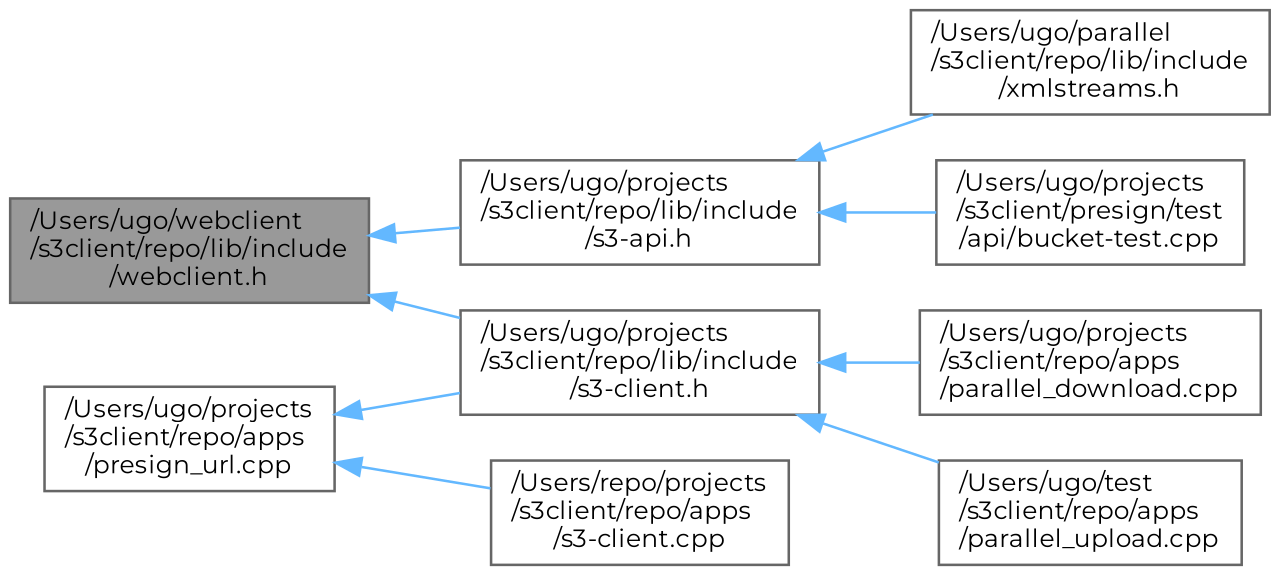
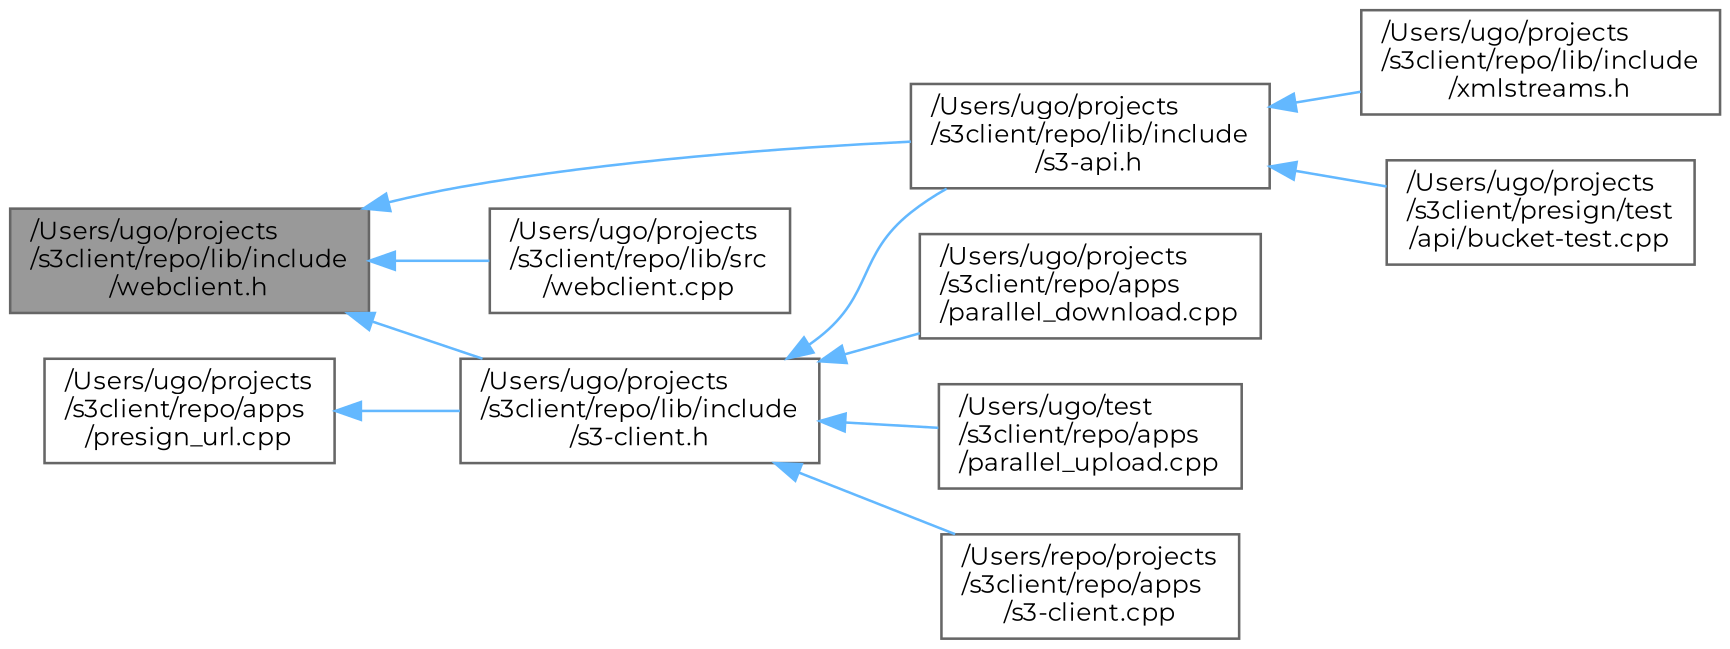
  digraph {
    fontname=Montserrat
    rankdir=LR
    node [color=grey40 fillcolor=white fontname=Montserrat fontsize=10 shape=box style=filled]
    edge [color=steelblue1 dir=back fontname=Montserrat fontsize=10 labelfontname=Helvetica labelfontsize=10 style=solid]
-   n1 [color=gray40 fillcolor=grey60 fontcolor=black height=0.2 label="/Users/ugo/webclient\l/s3client/repo/lib/include\l/webclient.h" width=0.4]
+   n1 [color=gray40 fillcolor=grey60 fontcolor=black height=0.2 label="/Users/ugo/projects\l/s3client/repo/lib/include\l/webclient.h" width=0.4]
    n2 [height=0.2 label="/Users/ugo/projects\l/s3client/repo/lib/include\l/s3-api.h" width=0.4]
    n3 [height=0.2 label="/Users/ugo/projects\l/s3client/repo/lib/include\l/s3-client.h" width=0.4]
-   n5 [height=0.2 label="/Users/ugo/parallel\l/s3client/repo/lib/include\l/xmlstreams.h" width=0.4]
+   n4 [height=0.2 label="/Users/ugo/projects\l/s3client/repo/lib/src\l/webclient.cpp" width=0.4]
+   n5 [height=0.2 label="/Users/ugo/projects\l/s3client/repo/lib/include\l/xmlstreams.h" width=0.4]
    n6 [height=0.2 label="/Users/ugo/projects\l/s3client/presign/test\l/api/bucket-test.cpp" width=0.4]
    n7 [height=0.2 label="/Users/ugo/projects\l/s3client/repo/apps\l/parallel_download.cpp" width=0.4]
    n8 [height=0.2 label="/Users/ugo/test\l/s3client/repo/apps\l/parallel_upload.cpp" width=0.4]
    n9 [height=0.2 label="/Users/repo/projects\l/s3client/repo/apps\l/s3-client.cpp" width=0.4]
    n10 [height=0.2 label="/Users/ugo/projects\l/s3client/repo/apps\l/presign_url.cpp" width=0.4]
    n1 -> n2
    n1 -> n3
+   n1 -> n4
    n2 -> n5
    n2 -> n6
+   n3 -> n2
    n3 -> n7
    n3 -> n8
-   n10 -> n9
+   n3 -> n9
    n10 -> n3
  }
